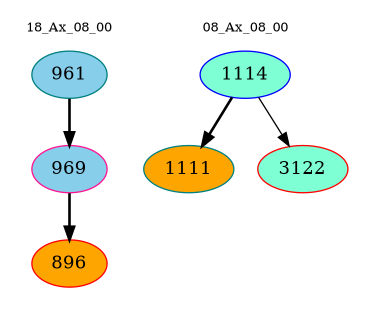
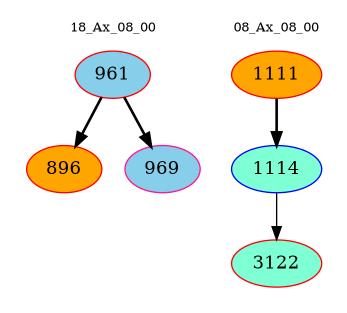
  digraph {
    node [color=teal fillcolor=skyblue style=filled]
    edge [color=black style=bold]
-   n1 [label=961]
+   n1 [color=red label=961]
    n2 [color=red fillcolor=orange label=896]
    n3 [color=deeppink label=969]
    n4 [color=blue fillcolor=aquamarine label=1114]
-   n5 [fillcolor=orange label=1111]
+   n5 [color=red fillcolor=orange label=1111]
    n6 [color=red fillcolor=aquamarine label=3122]
    subgraph cluster_1 {
      color=white
      fontsize=10
      label="18_Ax_08_00"
      n1
      n2
      n3
    }
    subgraph cluster_2 {
      color=white
      fontsize=10
      label="08_Ax_08_00"
      n4
      n5
      n6
    }
-   n3 -> n2
+   n1 -> n2
    n1 -> n3
-   n4 -> n5
+   n5 -> n4
    n4 -> n6 [style=solid]
  }
